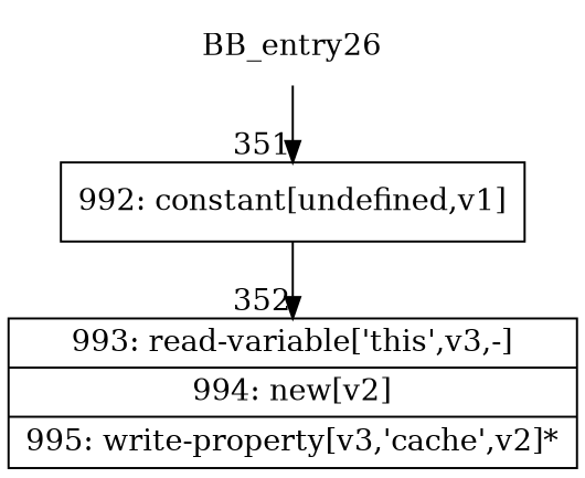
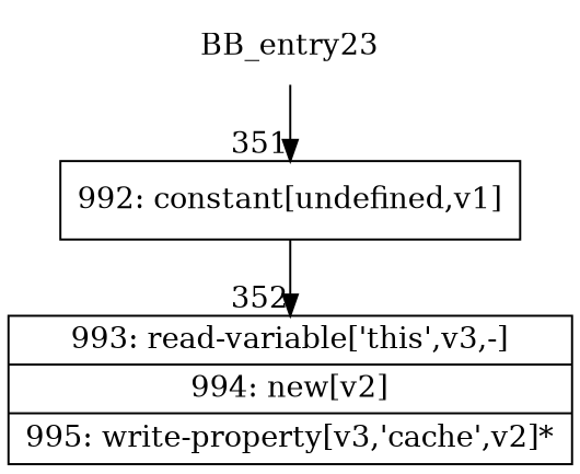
  digraph {
    rankdir=TD
    node [shape=record]
    edge [headport=n tailport=s]
-   BB_entry23 [shape=none label=BB_entry26]
+   BB_entry23 [shape=none]
    n2 [label="{992: constant[undefined,v1]}"]
    n3 [label="{993: read-variable['this',v3,-]|994: new[v2]|995: write-property[v3,'cache',v2]*}"]
    BB_entry23 -> n2 [headlabel="    351"]
    n2 -> n3 [headlabel="      352"]
  }
